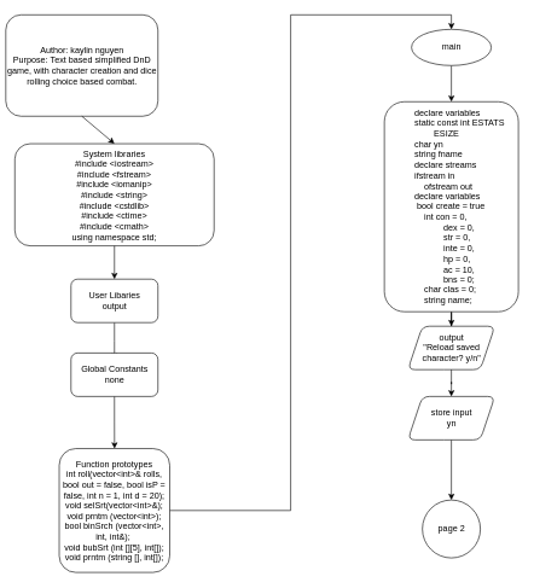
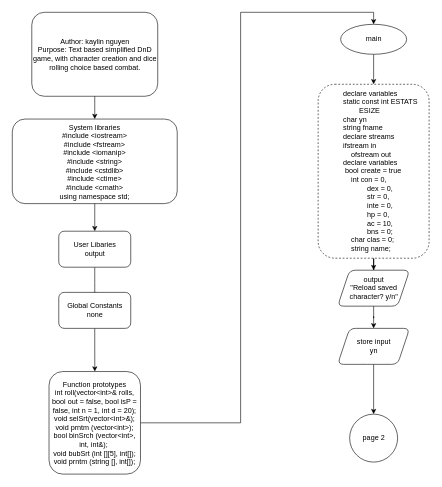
  <mxCell id="0" />
  <mxCell id="1" parent="0" />
- <mxCell id="2" value="Author: kaylin nguyen&lt;br&gt;Purpose:&amp;nbsp;Text based simplified DnD game, with character creation and dice rolling choice based combat." style="rounded=1;whiteSpace=wrap;html=1;" parent="1" vertex="1"><mxGeometry x="7.5" y="20" width="210" height="140" as="geometry" /></mxCell>
+ <mxCell id="2" value="Author: kaylin nguyen&lt;br&gt;Purpose:&amp;nbsp;Text based simplified DnD game, with character creation and dice rolling choice based combat." style="rounded=1;whiteSpace=wrap;html=1;" parent="1" vertex="1"><mxGeometry x="52.5" y="20" width="210" height="140" as="geometry" /></mxCell>
  <mxCell id="3" value="&lt;div&gt;System libraries&lt;/div&gt;&lt;div&gt;&lt;div&gt;#include &amp;lt;iostream&amp;gt;&lt;/div&gt;&lt;div&gt;#include &amp;lt;fstream&amp;gt;&lt;/div&gt;&lt;div&gt;#include &amp;lt;iomanip&amp;gt;&lt;/div&gt;&lt;div&gt;#include &amp;lt;string&amp;gt;&lt;/div&gt;&lt;div&gt;#include &amp;lt;cstdlib&amp;gt;&lt;/div&gt;&lt;div&gt;#include &amp;lt;ctime&amp;gt;&lt;/div&gt;&lt;div&gt;#include &amp;lt;cmath&amp;gt;&lt;/div&gt;&lt;/div&gt;&lt;div&gt;using namespace std;&lt;/div&gt;" style="rounded=1;whiteSpace=wrap;html=1;" parent="1" vertex="1"><mxGeometry x="20" y="198" width="275" height="141" as="geometry" /></mxCell>
  <mxCell id="4" value="" style="endArrow=classic;html=1;rounded=0;exitX=0.5;exitY=1;exitDx=0;exitDy=0;entryX=0.5;entryY=0;entryDx=0;entryDy=0;" parent="1" source="2" target="3" edge="1"><mxGeometry width="50" height="50" relative="1" as="geometry"><mxPoint x="452.5" y="340" as="sourcePoint" /><mxPoint x="502.5" y="290" as="targetPoint" /></mxGeometry></mxCell>
  <mxCell id="5" value="" style="edgeStyle=orthogonalEdgeStyle;rounded=0;orthogonalLoop=1;jettySize=auto;html=1;" parent="1" source="6" edge="1"><mxGeometry relative="1" as="geometry"><mxPoint x="157.5" y="496" as="targetPoint" /></mxGeometry></mxCell>
  <mxCell id="6" value="User Libaries&lt;br&gt;output" style="rounded=1;whiteSpace=wrap;html=1;" parent="1" vertex="1"><mxGeometry x="97.5" y="385" width="120" height="60" as="geometry" /></mxCell>
  <mxCell id="7" value="" style="endArrow=classic;html=1;rounded=0;exitX=0.5;exitY=1;exitDx=0;exitDy=0;entryX=0.5;entryY=0;entryDx=0;entryDy=0;" parent="1" source="3" target="6" edge="1"><mxGeometry width="50" height="50" relative="1" as="geometry"><mxPoint x="492.5" y="379" as="sourcePoint" /><mxPoint x="542.5" y="329" as="targetPoint" /></mxGeometry></mxCell>
  <mxCell id="8" value="" style="edgeStyle=orthogonalEdgeStyle;rounded=0;orthogonalLoop=1;jettySize=auto;html=1;" parent="1" source="9" target="11" edge="1"><mxGeometry relative="1" as="geometry" /></mxCell>
  <mxCell id="9" value="Global Constants&lt;br&gt;none" style="whiteSpace=wrap;html=1;rounded=1;" parent="1" vertex="1"><mxGeometry x="97.5" y="487" width="120" height="60" as="geometry" /></mxCell>
  <mxCell id="10" style="edgeStyle=orthogonalEdgeStyle;rounded=0;orthogonalLoop=1;jettySize=auto;html=1;entryX=0.5;entryY=0;entryDx=0;entryDy=0;" parent="1" source="11" target="13" edge="1"><mxGeometry relative="1" as="geometry"><mxPoint x="342.5" y="60" as="targetPoint" /></mxGeometry></mxCell>
  <mxCell id="11" value="Function prototypes&lt;br&gt;&lt;div&gt;int roll(vector&amp;lt;int&amp;gt;&amp;amp; rolls, bool out = false, bool isP = false, int n = 1, int d = 20);&lt;/div&gt;&lt;div&gt;&lt;span style=&quot;background-color: initial;&quot;&gt;void selSrt(vector&amp;lt;int&amp;gt;&amp;amp;);&lt;/span&gt;&lt;/div&gt;&lt;div&gt;&lt;span style=&quot;background-color: initial;&quot;&gt;void prntm (vector&amp;lt;int&amp;gt;);&lt;/span&gt;&lt;/div&gt;&lt;div&gt;&lt;span style=&quot;background-color: initial;&quot;&gt;bool binSrch (vector&amp;lt;int&amp;gt;, int, int&amp;amp;);&amp;nbsp;&lt;/span&gt;&lt;/div&gt;&lt;div&gt;&lt;span style=&quot;background-color: initial;&quot;&gt;void bubSrt (int [][5], int[]);&lt;/span&gt;&lt;/div&gt;&lt;div&gt;&lt;span style=&quot;background-color: initial;&quot;&gt;void prntm (string [], int[]);&lt;/span&gt;&lt;/div&gt;" style="whiteSpace=wrap;html=1;rounded=1;" parent="1" vertex="1"><mxGeometry x="81.25" y="619" width="152.5" height="171" as="geometry" /></mxCell>
  <mxCell id="12" value="" style="edgeStyle=orthogonalEdgeStyle;rounded=0;orthogonalLoop=1;jettySize=auto;html=1;" parent="1" source="13" target="15" edge="1"><mxGeometry relative="1" as="geometry" /></mxCell>
  <mxCell id="13" value="main" style="ellipse;whiteSpace=wrap;html=1;" parent="1" vertex="1"><mxGeometry x="567.5" y="40" width="110" height="50" as="geometry" /></mxCell>
  <mxCell id="14" value="" style="edgeStyle=orthogonalEdgeStyle;rounded=0;orthogonalLoop=1;jettySize=auto;html=1;" parent="1" source="15" target="16" edge="1"><mxGeometry relative="1" as="geometry" /></mxCell>
- <mxCell id="15" value="&lt;blockquote style=&quot;margin: 0 0 0 40px; border: none; padding: 0px;&quot;&gt;declare variables&lt;div&gt;static const int ESTATS&lt;/div&gt;&lt;div&gt;&lt;span style=&quot;background-color: initial;&quot;&gt;&lt;span style=&quot;white-space: pre;&quot;&gt;&#09;&lt;/span&gt;ESIZE&lt;/span&gt;&lt;/div&gt;&lt;div&gt;char yn&lt;/div&gt;&lt;div&gt;string fname&lt;/div&gt;&lt;div&gt;declare streams&lt;/div&gt;&lt;div&gt;&lt;div&gt;ifstream in&lt;/div&gt;&lt;/div&gt;&lt;div&gt;&lt;div&gt;&amp;nbsp; &amp;nbsp; ofstream out&lt;/div&gt;&lt;/div&gt;&lt;div&gt;declare variables&lt;/div&gt;&lt;div&gt;&lt;div&gt;&amp;nbsp;bool create = true&lt;/div&gt;&lt;/div&gt;&lt;div&gt;&lt;div&gt;&amp;nbsp; &amp;nbsp; int con = 0,&lt;/div&gt;&lt;/div&gt;&lt;div&gt;&lt;div style=&quot;&quot;&gt;&amp;nbsp; &amp;nbsp; &amp;nbsp; &amp;nbsp; &amp;nbsp; &amp;nbsp; dex = 0,&lt;/div&gt;&lt;/div&gt;&lt;div&gt;&lt;div&gt;&amp;nbsp; &amp;nbsp; &amp;nbsp; &amp;nbsp; &amp;nbsp; &amp;nbsp; str = 0,&lt;/div&gt;&lt;/div&gt;&lt;div&gt;&lt;div&gt;&amp;nbsp; &amp;nbsp; &amp;nbsp; &amp;nbsp; &amp;nbsp; &amp;nbsp; inte = 0,&lt;/div&gt;&lt;/div&gt;&lt;div&gt;&lt;div&gt;&amp;nbsp; &amp;nbsp; &amp;nbsp; &amp;nbsp; &amp;nbsp; &amp;nbsp; hp = 0,&lt;/div&gt;&lt;/div&gt;&lt;div&gt;&lt;div&gt;&amp;nbsp; &amp;nbsp; &amp;nbsp; &amp;nbsp; &amp;nbsp; &amp;nbsp; ac = 10,&lt;/div&gt;&lt;/div&gt;&lt;div&gt;&lt;div&gt;&amp;nbsp; &amp;nbsp; &amp;nbsp; &amp;nbsp; &amp;nbsp; &amp;nbsp; bns = 0;&lt;/div&gt;&lt;/div&gt;&lt;div&gt;&lt;div&gt;&amp;nbsp; &amp;nbsp; char clas = 0;&lt;/div&gt;&lt;/div&gt;&lt;div&gt;&lt;div&gt;&lt;span style=&quot;background-color: initial;&quot;&gt;&amp;nbsp; &amp;nbsp; string name;&lt;/span&gt;&lt;/div&gt;&lt;/div&gt;&lt;/blockquote&gt;" style="whiteSpace=wrap;html=1;rounded=1;align=left;" parent="1" vertex="1"><mxGeometry x="530" y="140" width="185" height="290" as="geometry" /></mxCell>
+ <mxCell id="15" value="&lt;blockquote style=&quot;margin: 0 0 0 40px; border: none; padding: 0px;&quot;&gt;declare variables&lt;div&gt;static const int ESTATS&lt;/div&gt;&lt;div&gt;&lt;span style=&quot;background-color: initial;&quot;&gt;&lt;span style=&quot;white-space: pre;&quot;&gt;&#09;&lt;/span&gt;ESIZE&lt;/span&gt;&lt;/div&gt;&lt;div&gt;char yn&lt;/div&gt;&lt;div&gt;string fname&lt;/div&gt;&lt;div&gt;declare streams&lt;/div&gt;&lt;div&gt;&lt;div&gt;ifstream in&lt;/div&gt;&lt;/div&gt;&lt;div&gt;&lt;div&gt;&amp;nbsp; &amp;nbsp; ofstream out&lt;/div&gt;&lt;/div&gt;&lt;div&gt;declare variables&lt;/div&gt;&lt;div&gt;&lt;div&gt;&amp;nbsp;bool create = true&lt;/div&gt;&lt;/div&gt;&lt;div&gt;&lt;div&gt;&amp;nbsp; &amp;nbsp; int con = 0,&lt;/div&gt;&lt;/div&gt;&lt;div&gt;&lt;div style=&quot;&quot;&gt;&amp;nbsp; &amp;nbsp; &amp;nbsp; &amp;nbsp; &amp;nbsp; &amp;nbsp; dex = 0,&lt;/div&gt;&lt;/div&gt;&lt;div&gt;&lt;div&gt;&amp;nbsp; &amp;nbsp; &amp;nbsp; &amp;nbsp; &amp;nbsp; &amp;nbsp; str = 0,&lt;/div&gt;&lt;/div&gt;&lt;div&gt;&lt;div&gt;&amp;nbsp; &amp;nbsp; &amp;nbsp; &amp;nbsp; &amp;nbsp; &amp;nbsp; inte = 0,&lt;/div&gt;&lt;/div&gt;&lt;div&gt;&lt;div&gt;&amp;nbsp; &amp;nbsp; &amp;nbsp; &amp;nbsp; &amp;nbsp; &amp;nbsp; hp = 0,&lt;/div&gt;&lt;/div&gt;&lt;div&gt;&lt;div&gt;&amp;nbsp; &amp;nbsp; &amp;nbsp; &amp;nbsp; &amp;nbsp; &amp;nbsp; ac = 10,&lt;/div&gt;&lt;/div&gt;&lt;div&gt;&lt;div&gt;&amp;nbsp; &amp;nbsp; &amp;nbsp; &amp;nbsp; &amp;nbsp; &amp;nbsp; bns = 0;&lt;/div&gt;&lt;/div&gt;&lt;div&gt;&lt;div&gt;&amp;nbsp; &amp;nbsp; char clas = 0;&lt;/div&gt;&lt;/div&gt;&lt;div&gt;&lt;div&gt;&lt;span style=&quot;background-color: initial;&quot;&gt;&amp;nbsp; &amp;nbsp; string name;&lt;/span&gt;&lt;/div&gt;&lt;/div&gt;&lt;/blockquote&gt;" style="whiteSpace=wrap;html=1;rounded=1;align=left;dashed=1;" parent="1" vertex="1"><mxGeometry x="530" y="140" width="185" height="290" as="geometry" /></mxCell>
  <mxCell id="16" value="output&lt;br&gt;&quot;Reload saved character? y/n&quot;" style="shape=parallelogram;perimeter=parallelogramPerimeter;whiteSpace=wrap;html=1;fixedSize=1;rounded=1;" parent="1" vertex="1"><mxGeometry x="562.5" y="450" width="120" height="60" as="geometry" /></mxCell>
  <mxCell id="17" value="page 2" style="ellipse;whiteSpace=wrap;html=1;aspect=fixed;" parent="1" vertex="1"><mxGeometry x="582.5" y="690" width="80" height="80" as="geometry" /></mxCell>
  <mxCell id="18" value="" style="edgeStyle=orthogonalEdgeStyle;rounded=0;orthogonalLoop=1;jettySize=auto;html=1;" parent="1" source="16" target="20" edge="1"><mxGeometry relative="1" as="geometry"><mxPoint x="622.5" y="510" as="sourcePoint" /><mxPoint x="622.5" y="677" as="targetPoint" /></mxGeometry></mxCell>
  <mxCell id="19" value="" style="edgeStyle=orthogonalEdgeStyle;rounded=0;orthogonalLoop=1;jettySize=auto;html=1;" parent="1" source="20" target="17" edge="1"><mxGeometry relative="1" as="geometry"><mxPoint x="622.5" y="687" as="targetPoint" /></mxGeometry></mxCell>
  <mxCell id="20" value="store input&lt;br&gt;yn" style="shape=parallelogram;perimeter=parallelogramPerimeter;whiteSpace=wrap;html=1;fixedSize=1;rounded=1;" parent="1" vertex="1"><mxGeometry x="562.5" y="547" width="120" height="60" as="geometry" /></mxCell>
